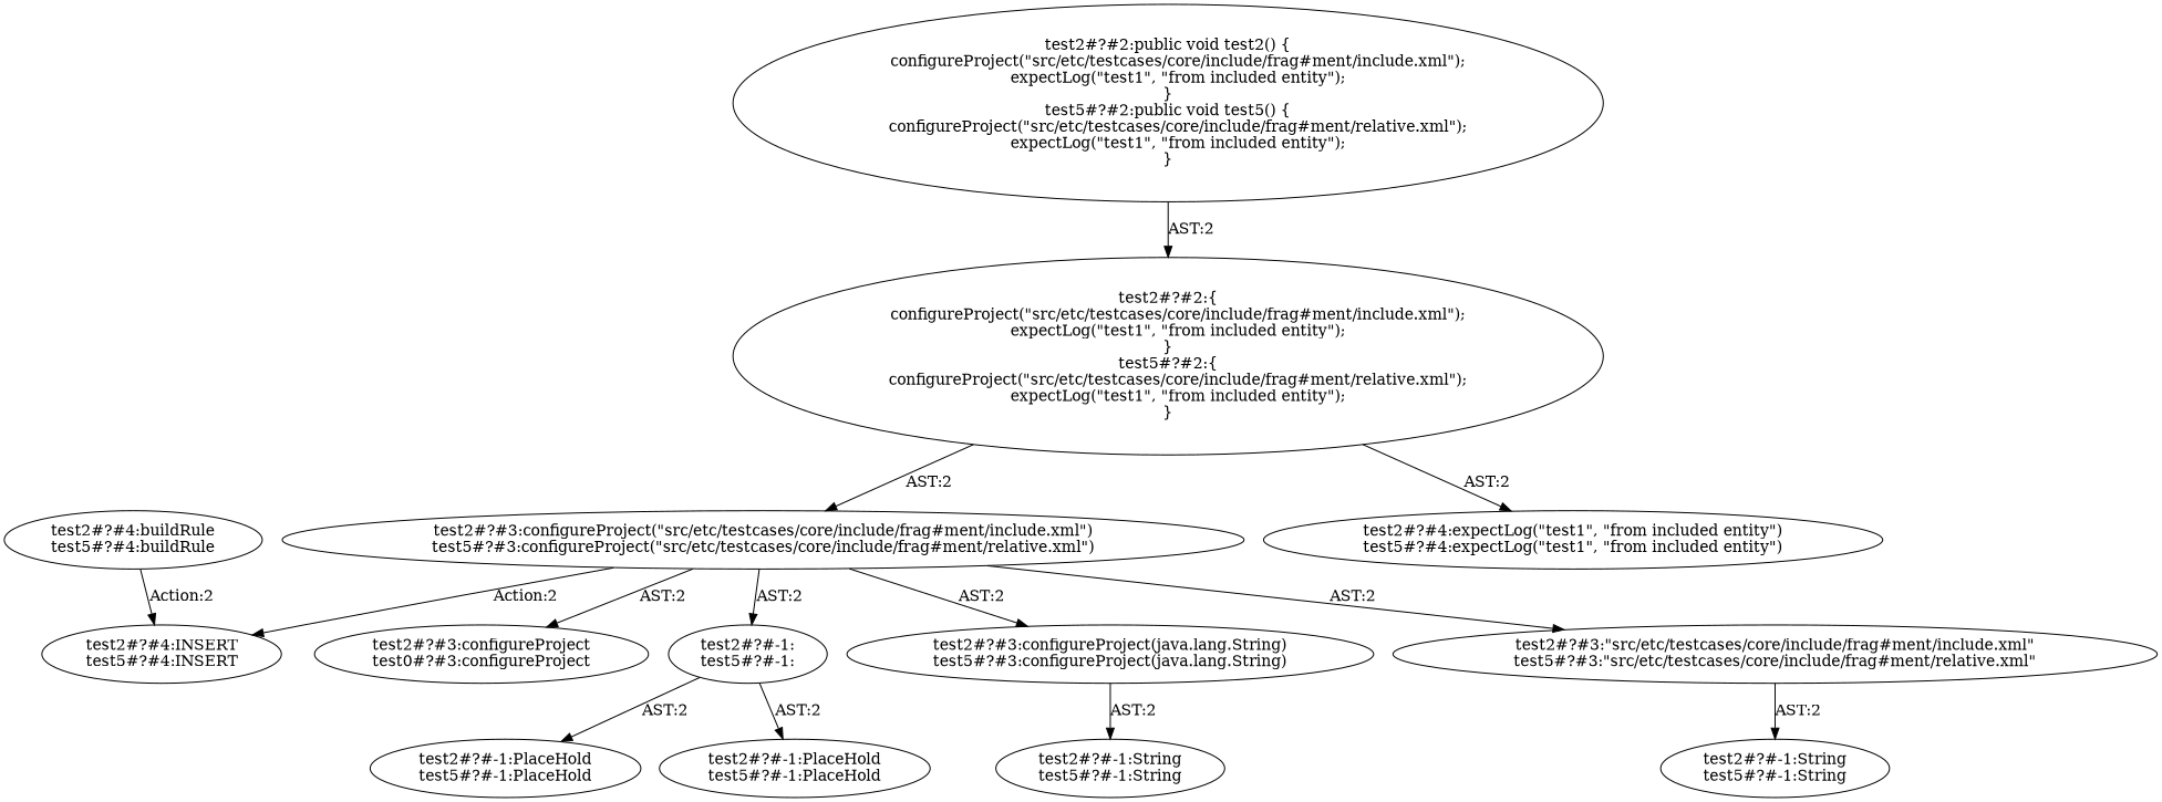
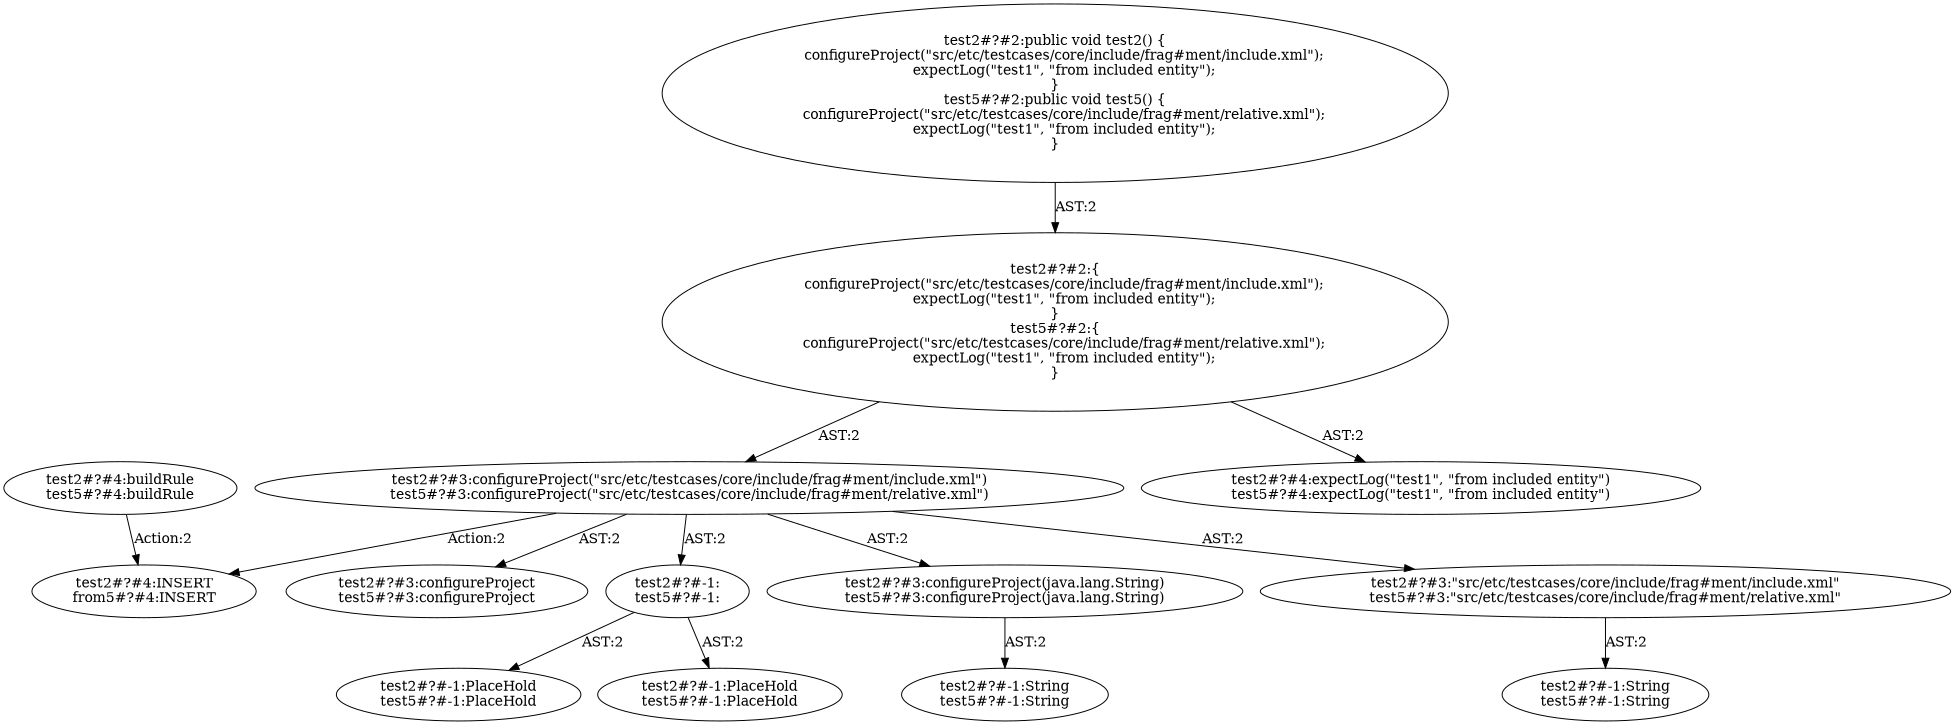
  digraph {
    node [shape=ellipse]
-   n1 [label="test2#?#4:INSERT\ntest5#?#4:INSERT"]
+   n1 [label="test2#?#4:INSERT\nfrom5#?#4:INSERT"]
    n2 [label="test2#?#4:buildRule\ntest5#?#4:buildRule"]
    n3 [label="test2#?#3:configureProject(\"src/etc/testcases/core/include/frag#ment/include.xml\")\ntest5#?#3:configureProject(\"src/etc/testcases/core/include/frag#ment/relative.xml\")"]
-   n4 [label="test2#?#3:configureProject\ntest0#?#3:configureProject"]
+   n4 [label="test2#?#3:configureProject\ntest5#?#3:configureProject"]
    n5 [label="test2#?#-1:\ntest5#?#-1:"]
    n6 [label="test2#?#3:configureProject(java.lang.String)\ntest5#?#3:configureProject(java.lang.String)"]
    n7 [label="test2#?#3:\"src/etc/testcases/core/include/frag#ment/include.xml\"\ntest5#?#3:\"src/etc/testcases/core/include/frag#ment/relative.xml\""]
    n8 [label="test2#?#-1:PlaceHold\ntest5#?#-1:PlaceHold"]
    n9 [label="test2#?#-1:PlaceHold\ntest5#?#-1:PlaceHold"]
    n10 [label="test2#?#-1:String\ntest5#?#-1:String"]
    n11 [label="test2#?#-1:String\ntest5#?#-1:String"]
    n12 [label="test2#?#2:\{\n    configureProject(\"src/etc/testcases/core/include/frag#ment/include.xml\");\n    expectLog(\"test1\", \"from included entity\");\n\}\ntest5#?#2:\{\n    configureProject(\"src/etc/testcases/core/include/frag#ment/relative.xml\");\n    expectLog(\"test1\", \"from included entity\");\n\}"]
    n13 [label="test2#?#4:expectLog(\"test1\", \"from included entity\")\ntest5#?#4:expectLog(\"test1\", \"from included entity\")"]
    n14 [label="test2#?#2:public void test2() \{\n    configureProject(\"src/etc/testcases/core/include/frag#ment/include.xml\");\n    expectLog(\"test1\", \"from included entity\");\n\}\ntest5#?#2:public void test5() \{\n    configureProject(\"src/etc/testcases/core/include/frag#ment/relative.xml\");\n    expectLog(\"test1\", \"from included entity\");\n\}"]
    n2 -> n1 [label="Action:2"]
    n3 -> n1 [label="Action:2"]
    n3 -> n4 [label="AST:2"]
    n3 -> n5 [label="AST:2"]
    n3 -> n6 [label="AST:2"]
    n3 -> n7 [label="AST:2"]
    n5 -> n8 [label="AST:2"]
    n5 -> n9 [label="AST:2"]
    n6 -> n10 [label="AST:2"]
    n7 -> n11 [label="AST:2"]
    n12 -> n3 [label="AST:2"]
    n12 -> n13 [label="AST:2"]
    n14 -> n12 [label="AST:2"]
  }
